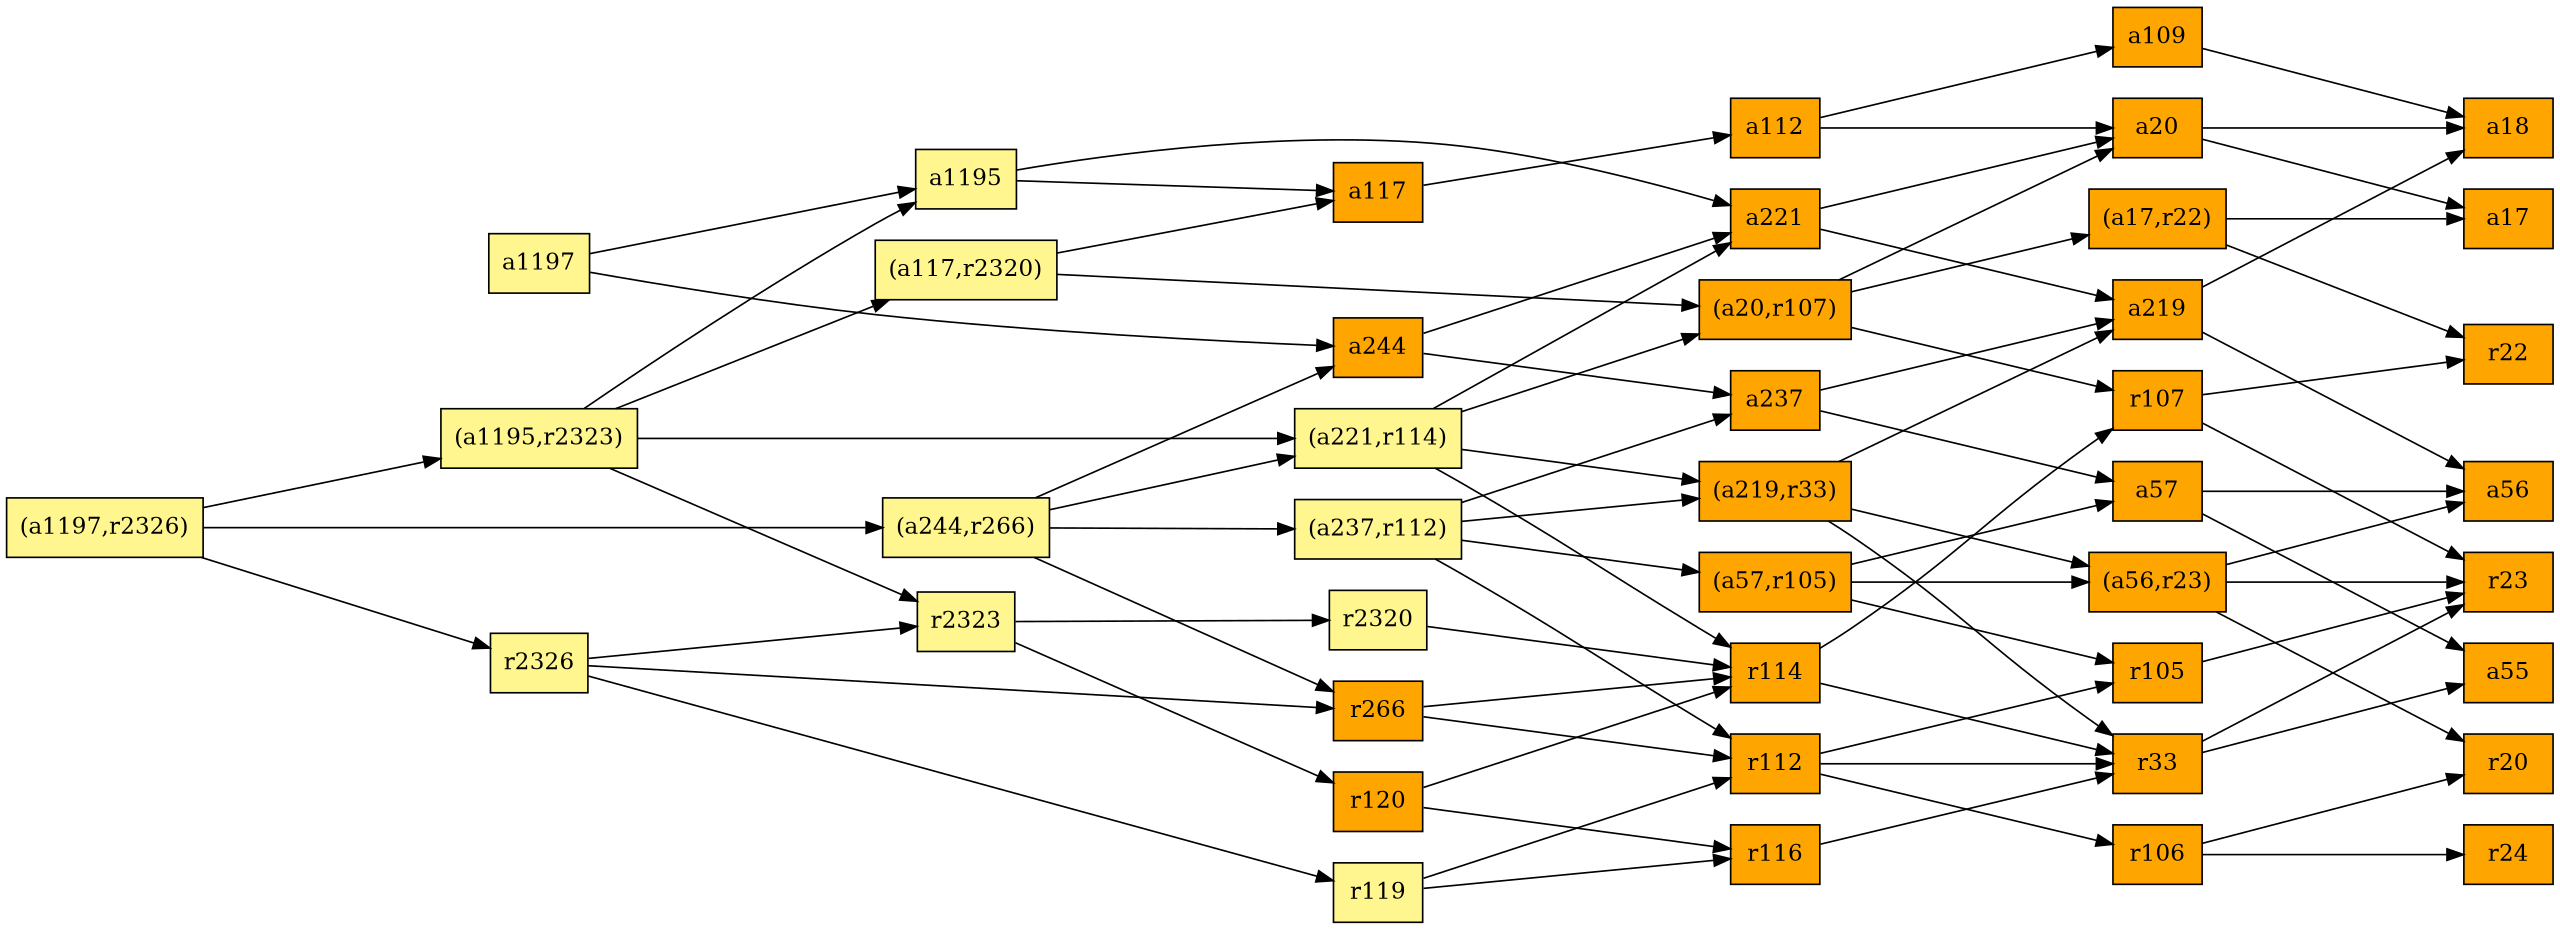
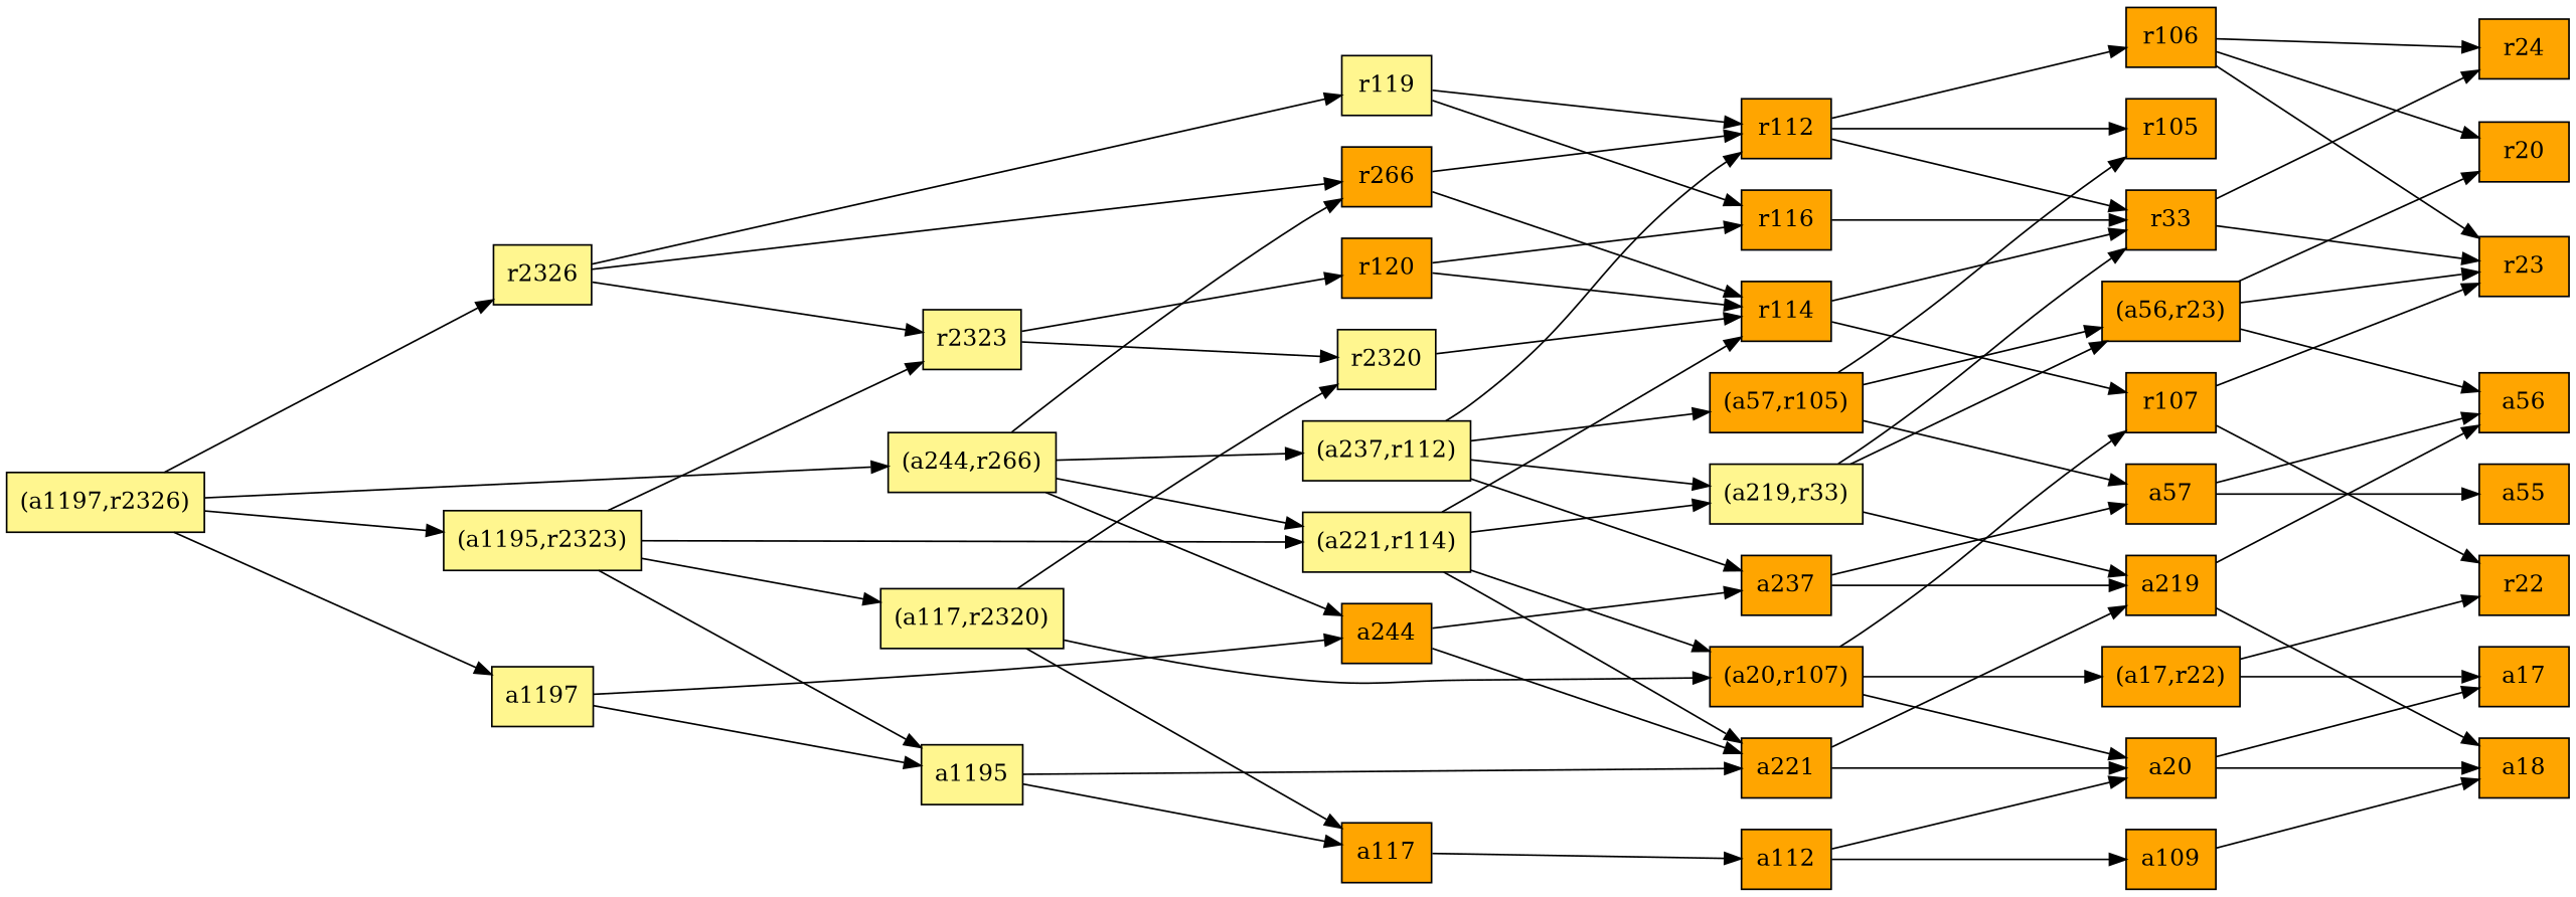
  digraph {
    rankdir=LR
    ranksep=2.0
    node [fillcolor=orange shape=record style=filled]
    n1 [label="{r266}"]
    n2 [label="{r114}"]
    n3 [label="{r112}"]
    n4 [label="{r107}"]
    n5 [label="{r33}"]
    n6 [label="{r105}"]
    n7 [label="{r106}"]
    n8 [label="{(a56,r23)}"]
    n9 [label="{a56}"]
    n10 [label="{r23}"]
    n11 [label="{r20}"]
    n12 [fillcolor=khaki1 label="{a1195}"]
    n13 [label="{a221}"]
    n14 [label="{a117}"]
    n15 [label="{a219}"]
    n16 [label="{a20}"]
    n17 [label="{a112}"]
    n18 [fillcolor=khaki1 label="{r2320}"]
    n19 [label="{a18}"]
    n20 [label="{a17}"]
    n21 [label="{a57}"]
    n22 [label="{a55}"]
    n23 [label="{r22}"]
    n24 [label="{r24}"]
    n25 [label="{a109}"]
    n26 [fillcolor=khaki1 label="{r2323}"]
    n27 [label="{r120}"]
    n28 [label="{r116}"]
    n29 [fillcolor=khaki1 label="{a1197}"]
    n30 [label="{a244}"]
    n31 [label="{a237}"]
    n32 [fillcolor=khaki1 label="{(a237,r112)}"]
-   n33 [label="{(a219,r33)}"]
+   n33 [fillcolor=khaki1 label="{(a219,r33)}"]
    n34 [label="{(a57,r105)}"]
    n35 [fillcolor=khaki1 label="{(a221,r114)}"]
    n36 [label="{(a20,r107)}"]
    n37 [label="{(a17,r22)}"]
    n38 [fillcolor=khaki1 label="{(a117,r2320)}"]
    n39 [fillcolor=khaki1 label="{(a244,r266)}"]
    n40 [fillcolor=khaki1 label="{r119}"]
    n41 [fillcolor=khaki1 label="{r2326}"]
    n42 [fillcolor=khaki1 label="{(a1197,r2326)}"]
    n43 [fillcolor=khaki1 label="{(a1195,r2323)}"]
    n1 -> n2
    n1 -> n3
    n2 -> n4
    n2 -> n5
    n3 -> n5
    n3 -> n6
    n3 -> n7
    n4 -> n10
    n4 -> n23
    n5 -> n10
-   n5 -> n22
-   n6 -> n10
+   n5 -> n24
+   n7 -> n10
    n7 -> n11
    n7 -> n24
    n8 -> n9
    n8 -> n10
    n8 -> n11
    n12 -> n13
    n12 -> n14
    n13 -> n15
    n13 -> n16
    n14 -> n17
    n15 -> n9
    n15 -> n19
    n16 -> n19
    n16 -> n20
    n17 -> n16
    n17 -> n25
    n18 -> n2
    n21 -> n9
    n21 -> n22
    n25 -> n19
    n26 -> n18
    n26 -> n27
    n27 -> n2
    n27 -> n28
    n28 -> n5
    n29 -> n12
    n29 -> n30
    n30 -> n13
    n30 -> n31
    n31 -> n15
    n31 -> n21
    n32 -> n3
    n32 -> n31
    n32 -> n33
    n32 -> n34
    n33 -> n5
    n33 -> n8
    n33 -> n15
    n34 -> n6
    n34 -> n8
    n34 -> n21
    n35 -> n2
    n35 -> n13
    n35 -> n33
    n35 -> n36
    n36 -> n4
    n36 -> n16
    n36 -> n37
    n37 -> n20
    n37 -> n23
    n38 -> n14
+   n38 -> n18
    n38 -> n36
    n39 -> n1
    n39 -> n30
    n39 -> n32
    n39 -> n35
    n40 -> n3
    n40 -> n28
    n41 -> n1
    n41 -> n26
    n41 -> n40
+   n42 -> n29
    n42 -> n39
    n42 -> n41
    n42 -> n43
    n43 -> n12
    n43 -> n26
    n43 -> n35
    n43 -> n38
  }
